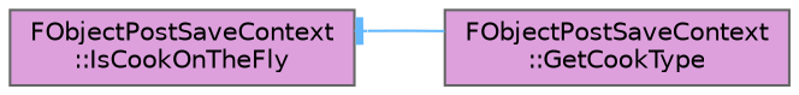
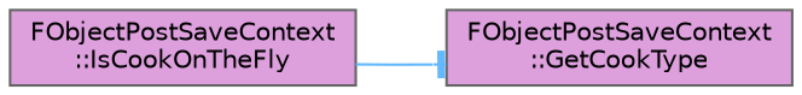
  digraph {
    rankdir=LR
    node [fillcolor=plum fontname=Helvetica fontsize=10 shape=box style=filled]
    n1 [color=gray40 fontcolor=black height=0.2 label="FObjectPostSaveContext\l::IsCookOnTheFly" width=0.4]
    n2 [color=grey40 height=0.2 label="FObjectPostSaveContext\l::GetCookType" width=0.4]
-   n2 -> n1 [color=steelblue1 fontname=Helvetica fontsize=10 labelfontname=Helvetica labelfontsize=10 style=solid arrowhead=tee]
+   n1 -> n2 [color=steelblue1 fontname=Helvetica fontsize=10 labelfontname=Helvetica labelfontsize=10 style=solid arrowhead=tee]
  }
